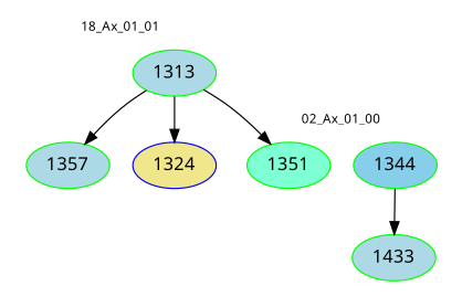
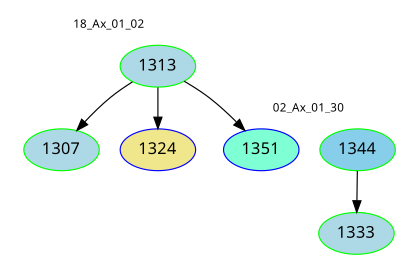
  digraph {
    fontname="Noto Sans"
    node [color=green fillcolor=lightblue fontname="Noto Sans" style=filled]
    edge [color=black fontname="Noto Sans"]
    n1 [label=1313]
-   n2 [label=1357]
+   n2 [label=1307]
    n3 [color=blue fillcolor=khaki label=1324]
    n4 [fillcolor=skyblue label=1344]
-   n5 [label=1433]
-   n6 [fillcolor=aquamarine label=1351]
+   n5 [label=1333]
+   n6 [color=blue fillcolor=aquamarine label=1351]
    subgraph cluster_1 {
      color=white
      fontsize=10
-     label="18_Ax_01_01"
+     label="18_Ax_01_02"
      n1
      n2
      n3
    }
    subgraph cluster_2 {
      color=white
      fontsize=10
-     label="02_Ax_01_00"
+     label="02_Ax_01_30"
      n4
      n5
      n6
    }
    n1 -> n2
    n1 -> n3
    n1 -> n6
    n4 -> n5
  }
